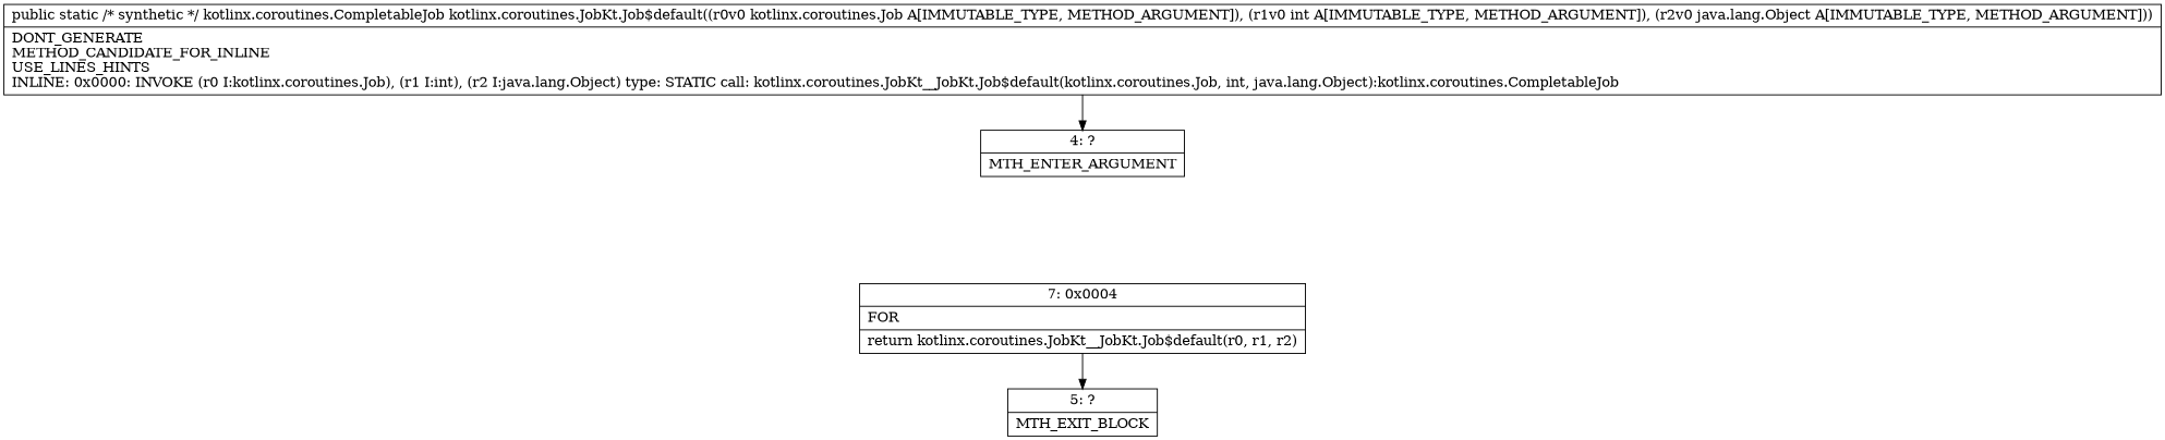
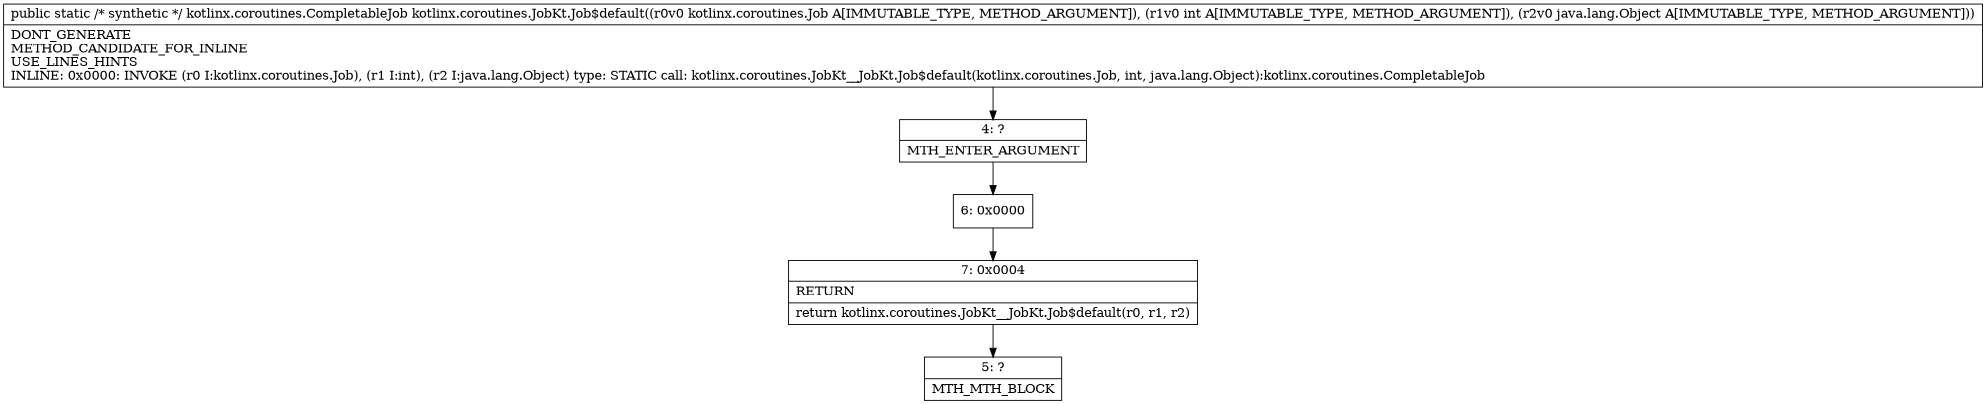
  digraph {
    node [shape=record]
    n1 [label="{4\:\ ?|MTH_ENTER_ARGUMENT\l}"]
-   n3 [label="{7\:\ 0x0004|FOR\l|return kotlinx.coroutines.JobKt__JobKt.Job$default(r0, r1, r2)\l}"]
-   n4 [label="{5\:\ ?|MTH_EXIT_BLOCK\l}"]
+   n2 [label="{6\:\ 0x0000}"]
+   n3 [label="{7\:\ 0x0004|RETURN\l|return kotlinx.coroutines.JobKt__JobKt.Job$default(r0, r1, r2)\l}"]
+   n4 [label="{5\:\ ?|MTH_MTH_BLOCK\l}"]
    n5 [label="{public static \/* synthetic *\/ kotlinx.coroutines.CompletableJob kotlinx.coroutines.JobKt.Job$default((r0v0 kotlinx.coroutines.Job A[IMMUTABLE_TYPE, METHOD_ARGUMENT]), (r1v0 int A[IMMUTABLE_TYPE, METHOD_ARGUMENT]), (r2v0 java.lang.Object A[IMMUTABLE_TYPE, METHOD_ARGUMENT]))  | DONT_GENERATE\lMETHOD_CANDIDATE_FOR_INLINE\lUSE_LINES_HINTS\lINLINE: 0x0000: INVOKE  (r0 I:kotlinx.coroutines.Job), (r1 I:int), (r2 I:java.lang.Object) type: STATIC call: kotlinx.coroutines.JobKt__JobKt.Job$default(kotlinx.coroutines.Job, int, java.lang.Object):kotlinx.coroutines.CompletableJob\l}"]
+   n1 -> n2
+   n2 -> n3
    n3 -> n4
    n5 -> n1
  }
